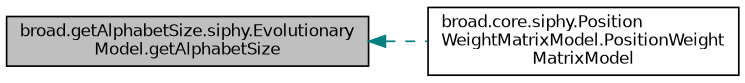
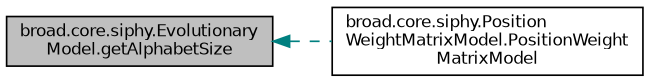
  digraph {
    rankdir=LR
    node [color=black fontname=Helvetica fontsize=10 shape=record style=filled]
-   n1 [fillcolor=grey75 fontcolor=black height=0.2 label="broad.getAlphabetSize.siphy.Evolutionary\lModel.getAlphabetSize" width=0.4]
+   n1 [fillcolor=grey75 fontcolor=black height=0.2 label="broad.core.siphy.Evolutionary\lModel.getAlphabetSize" width=0.4]
    n2 [fillcolor=white height=0.2 label="broad.core.siphy.Position\lWeightMatrixModel.PositionWeight\lMatrixModel" width=0.4]
    n1 -> n2 [color=teal dir=back fontname=Helvetica fontsize=10 labelfontname=Helvetica labelfontsize=10 style=dashed]
  }
